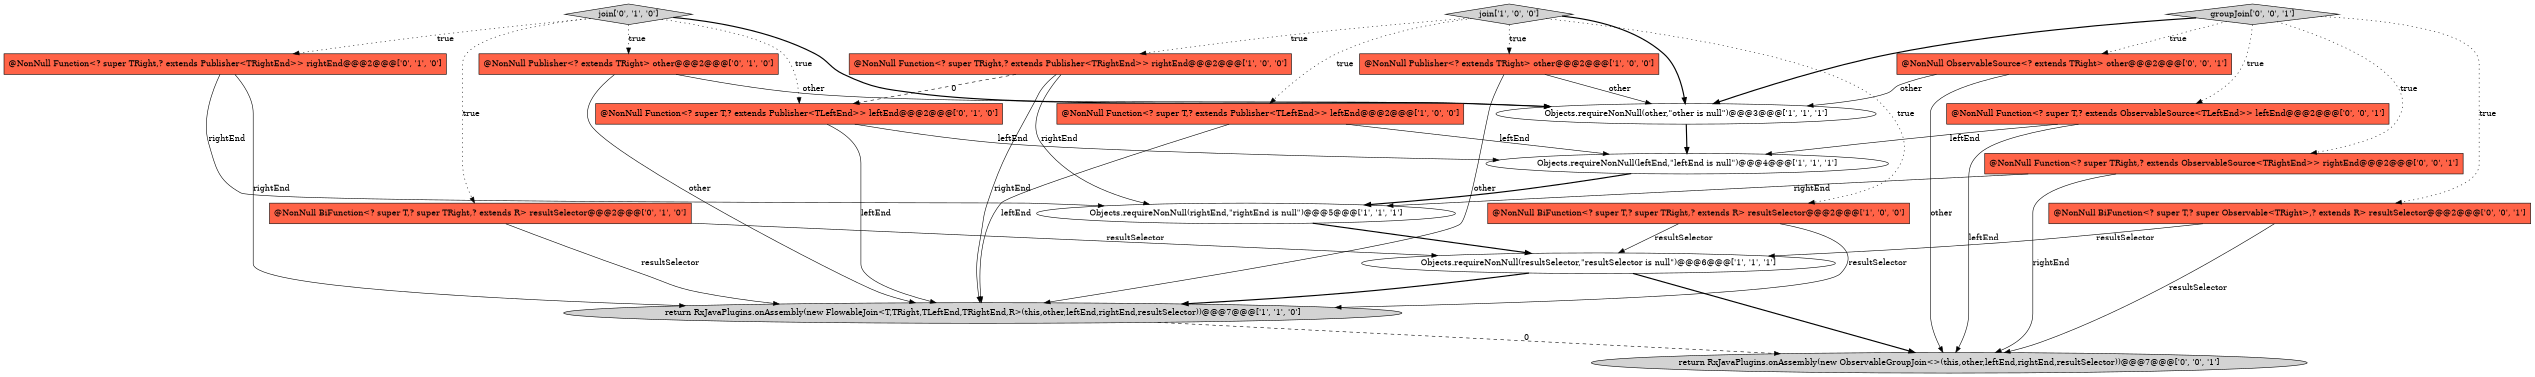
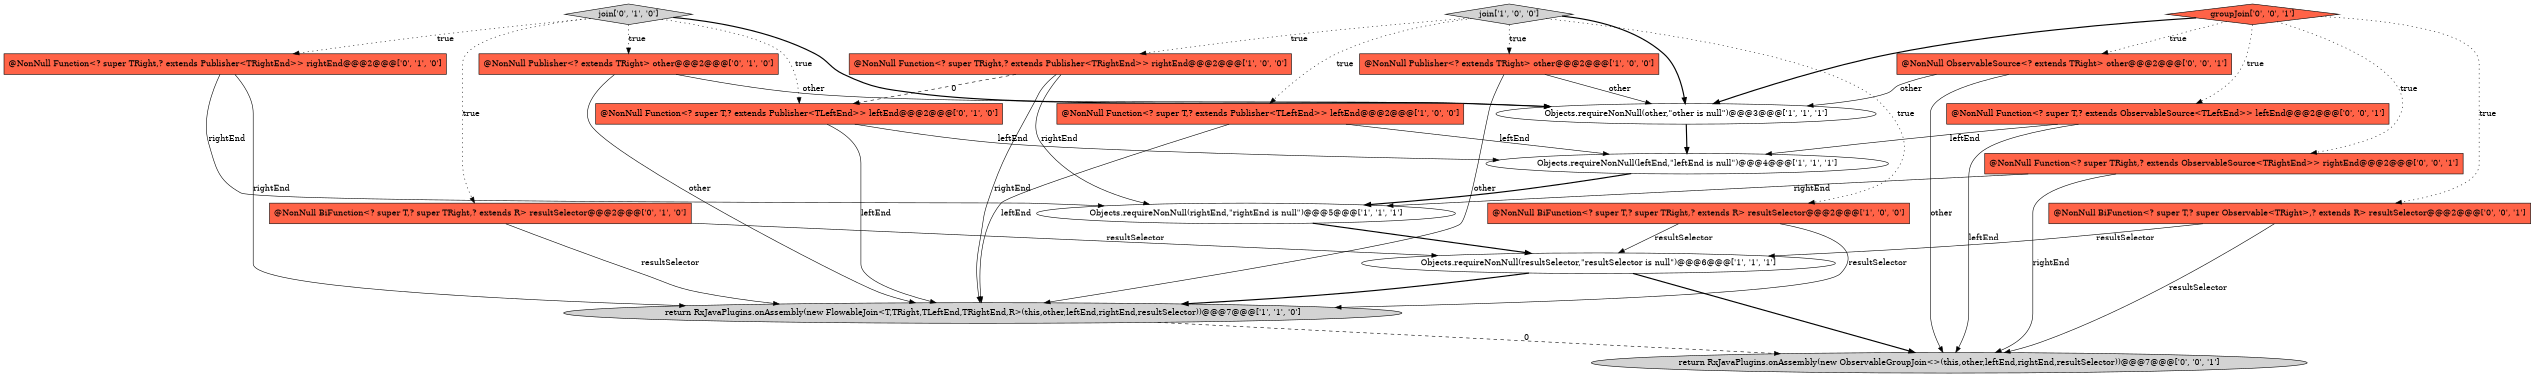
  digraph {
    node [fillcolor=tomato shape=box style=filled]
    edge [style=solid]
    n1 [label="@NonNull Function<? super TRight,? extends Publisher<TRightEnd>> rightEnd@@@2@@@['0', '1', '0']"]
    n2 [fillcolor=lightgray label="return RxJavaPlugins.onAssembly(new FlowableJoin<T,TRight,TLeftEnd,TRightEnd,R>(this,other,leftEnd,rightEnd,resultSelector))@@@7@@@['1', '1', '0']" shape=ellipse]
    n3 [fillcolor=white label="Objects.requireNonNull(rightEnd,\"rightEnd is null\")@@@5@@@['1', '1', '1']" shape=ellipse]
    n4 [label="@NonNull Publisher<? extends TRight> other@@@2@@@['0', '1', '0']"]
    n5 [fillcolor=white label="Objects.requireNonNull(other,\"other is null\")@@@3@@@['1', '1', '1']" shape=ellipse]
    n6 [fillcolor=lightgray label="join['0', '1', '0']" shape=diamond]
    n7 [label="@NonNull BiFunction<? super T,? super TRight,? extends R> resultSelector@@@2@@@['0', '1', '0']"]
    n8 [label="@NonNull Function<? super T,? extends Publisher<TLeftEnd>> leftEnd@@@2@@@['0', '1', '0']"]
    n9 [label="@NonNull Function<? super TRight,? extends Publisher<TRightEnd>> rightEnd@@@2@@@['1', '0', '0']"]
    n10 [fillcolor=white label="Objects.requireNonNull(resultSelector,\"resultSelector is null\")@@@6@@@['1', '1', '1']" shape=ellipse]
    n11 [fillcolor=lightgray label="return RxJavaPlugins.onAssembly(new ObservableGroupJoin<>(this,other,leftEnd,rightEnd,resultSelector))@@@7@@@['0', '0', '1']" shape=ellipse]
    n12 [fillcolor=lightgray label="join['1', '0', '0']" shape=diamond]
    n13 [label="@NonNull BiFunction<? super T,? super TRight,? extends R> resultSelector@@@2@@@['1', '0', '0']"]
    n14 [label="@NonNull Function<? super T,? extends Publisher<TLeftEnd>> leftEnd@@@2@@@['1', '0', '0']"]
    n15 [label="@NonNull Publisher<? extends TRight> other@@@2@@@['1', '0', '0']"]
    n16 [label="@NonNull Function<? super T,? extends ObservableSource<TLeftEnd>> leftEnd@@@2@@@['0', '0', '1']"]
    n17 [fillcolor=white label="Objects.requireNonNull(leftEnd,\"leftEnd is null\")@@@4@@@['1', '1', '1']" shape=ellipse]
    n18 [label="@NonNull ObservableSource<? extends TRight> other@@@2@@@['0', '0', '1']"]
    n19 [label="@NonNull Function<? super TRight,? extends ObservableSource<TRightEnd>> rightEnd@@@2@@@['0', '0', '1']"]
-   n20 [fillcolor=lightgray label="groupJoin['0', '0', '1']" shape=diamond]
+   n20 [label="groupJoin['0', '0', '1']" shape=diamond]
    n21 [label="@NonNull BiFunction<? super T,? super Observable<TRight>,? extends R> resultSelector@@@2@@@['0', '0', '1']"]
    n1 -> n2 [label=rightEnd]
    n1 -> n3 [label=rightEnd]
    n2 -> n11 [label=0 style=dashed]
    n3 -> n10 [style=bold]
    n4 -> n2 [label=other]
    n4 -> n5 [label=other]
    n5 -> n17 [style=bold]
    n6 -> n1 [label=true style=dotted]
    n6 -> n4 [label=true style=dotted]
    n6 -> n5 [style=bold]
    n6 -> n7 [label=true style=dotted]
    n6 -> n8 [label=true style=dotted]
    n7 -> n2 [label=resultSelector]
    n7 -> n10 [label=resultSelector]
    n8 -> n2 [label=leftEnd]
    n8 -> n17 [label=leftEnd]
    n9 -> n2 [label=rightEnd]
    n9 -> n3 [label=rightEnd]
    n9 -> n8 [label=0 style=dashed]
    n10 -> n2 [style=bold]
    n10 -> n11 [style=bold]
    n12 -> n5 [style=bold]
    n12 -> n9 [label=true style=dotted]
    n12 -> n13 [label=true style=dotted]
    n12 -> n14 [label=true style=dotted]
    n12 -> n15 [label=true style=dotted]
    n13 -> n2 [label=resultSelector]
    n13 -> n10 [label=resultSelector]
    n14 -> n2 [label=leftEnd]
    n14 -> n17 [label=leftEnd]
    n15 -> n2 [label=other]
    n15 -> n5 [label=other]
    n16 -> n11 [label=leftEnd]
    n16 -> n17 [label=leftEnd]
    n17 -> n3 [style=bold]
    n18 -> n5 [label=other]
    n18 -> n11 [label=other]
    n19 -> n3 [label=rightEnd]
    n19 -> n11 [label=rightEnd]
    n20 -> n5 [style=bold]
    n20 -> n16 [label=true style=dotted]
    n20 -> n18 [label=true style=dotted]
    n20 -> n19 [label=true style=dotted]
    n20 -> n21 [label=true style=dotted]
    n21 -> n10 [label=resultSelector]
    n21 -> n11 [label=resultSelector]
  }
